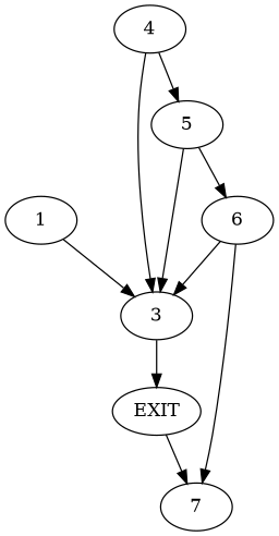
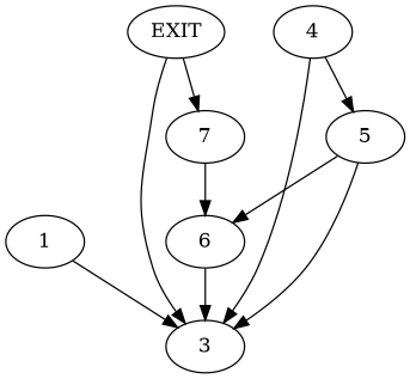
  digraph {
    1
    3
    n3 [label=EXIT]
    7
    4
    5
    6
    1 -> 3
-   3 -> n3
+   n3 -> 3
    n3 -> 7
    4 -> 3
    4 -> 5
    5 -> 3
    5 -> 6
    6 -> 3
-   6 -> 7
+   7 -> 6
  }
